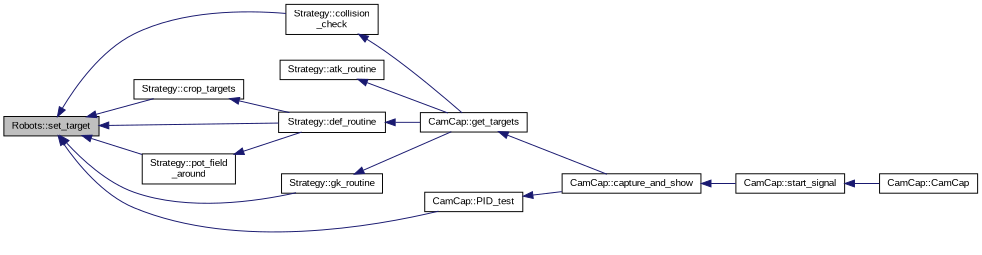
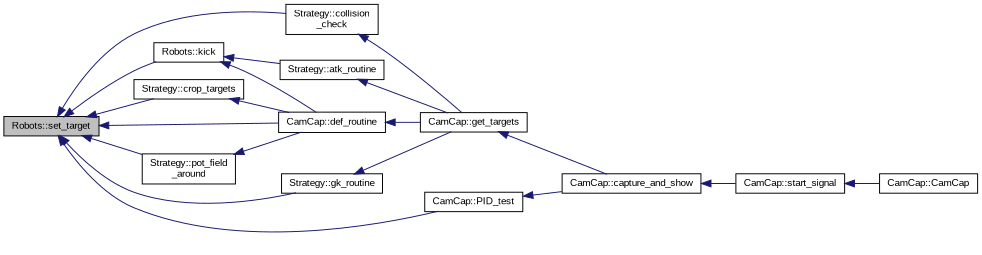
  digraph {
    fontname="Liberation Sans"
    rankdir=LR
    node [color=black fillcolor=white fontname="Liberation Sans" fontsize=10 shape=record style=filled]
    edge [color=midnightblue dir=back fontname="Liberation Sans" fontsize=10 labelfontname=Helvetica labelfontsize=10 style=solid]
    n1 [fillcolor=grey75 fontcolor=black height=0.2 label="Robots::set_target" width=0.4]
    n2 [height=0.2 label="Strategy::collision\l_check" width=0.4]
    n3 [height=0.2 label="Strategy::crop_targets" width=0.4]
-   n4 [height=0.2 label="Strategy::def_routine" width=0.4]
+   n4 [height=0.2 label="CamCap::def_routine" width=0.4]
    n5 [height=0.2 label="Strategy::gk_routine" width=0.4]
+   n6 [height=0.2 label="Robots::kick" width=0.4]
    n7 [height=0.2 label="CamCap::PID_test" width=0.4]
    n8 [height=0.2 label="Strategy::pot_field\l_around" width=0.4]
    n9 [height=0.2 label="Strategy::atk_routine" width=0.4]
    n10 [height=0.2 label="CamCap::get_targets" width=0.4]
    n11 [height=0.2 label="CamCap::capture_and_show" width=0.4]
    n12 [height=0.2 label="CamCap::start_signal" width=0.4]
    n13 [height=0.2 label="CamCap::CamCap" width=0.4]
    n1 -> n2
    n1 -> n3
    n1 -> n4
    n1 -> n5
+   n1 -> n6
    n1 -> n7
    n1 -> n8
    n2 -> n10
    n3 -> n4
    n4 -> n10
    n5 -> n10
+   n6 -> n4
+   n6 -> n9
    n7 -> n11
    n8 -> n4
    n9 -> n10
    n10 -> n11
    n11 -> n12
    n12 -> n13
  }
